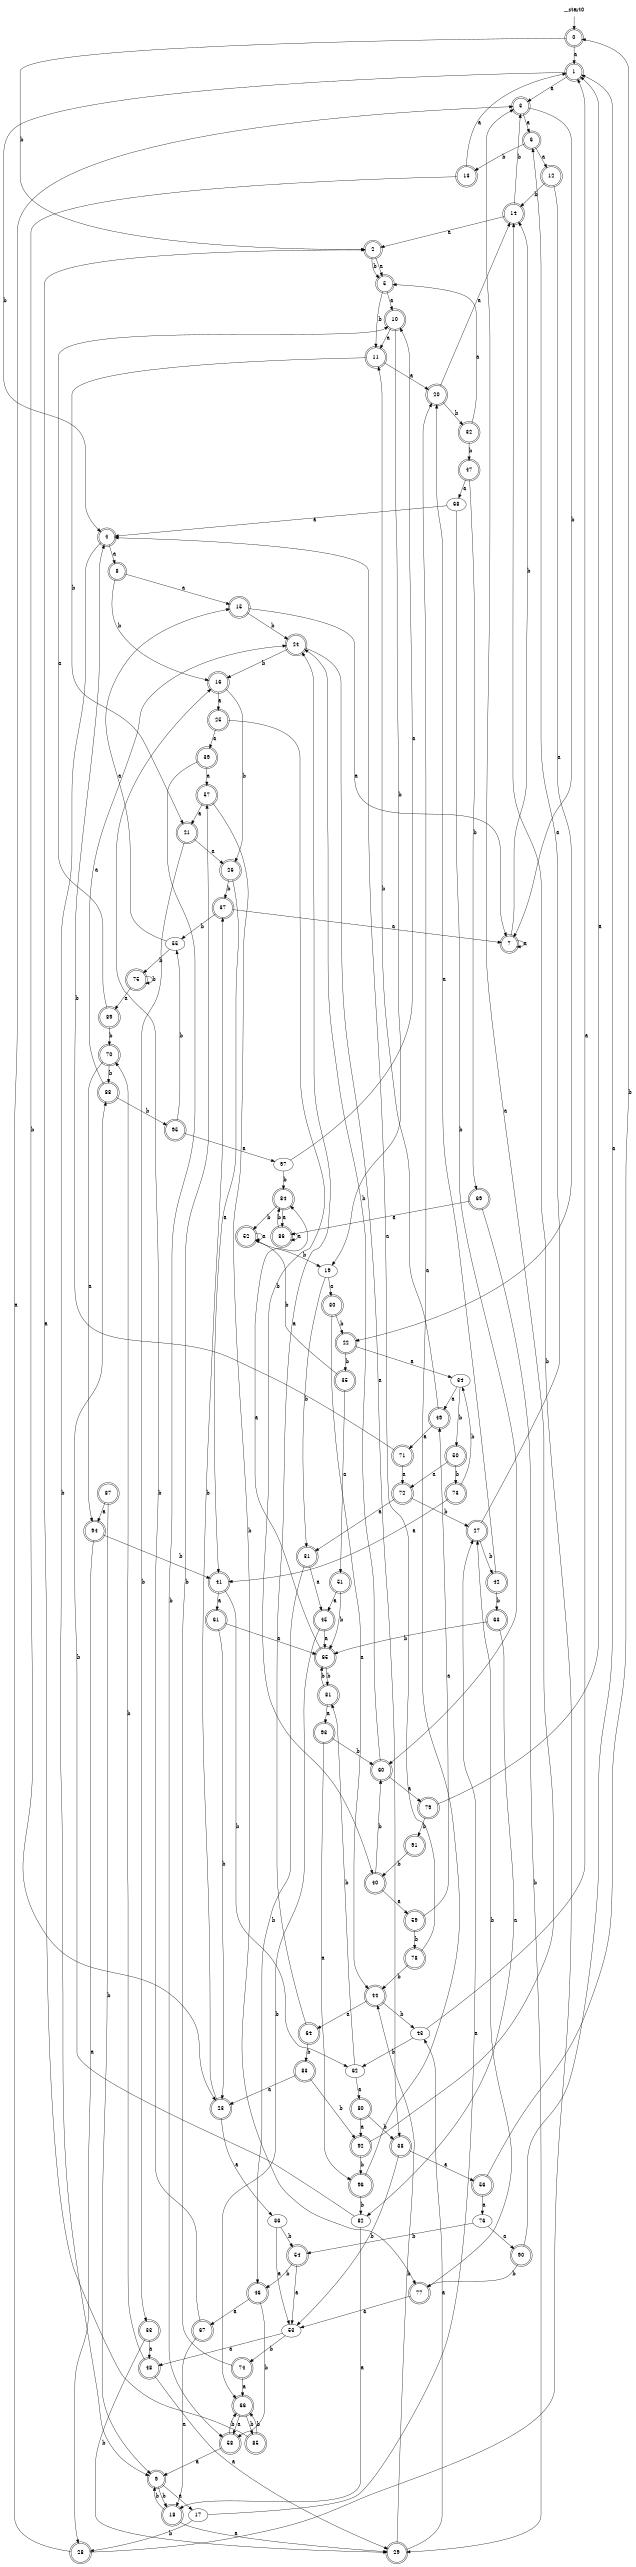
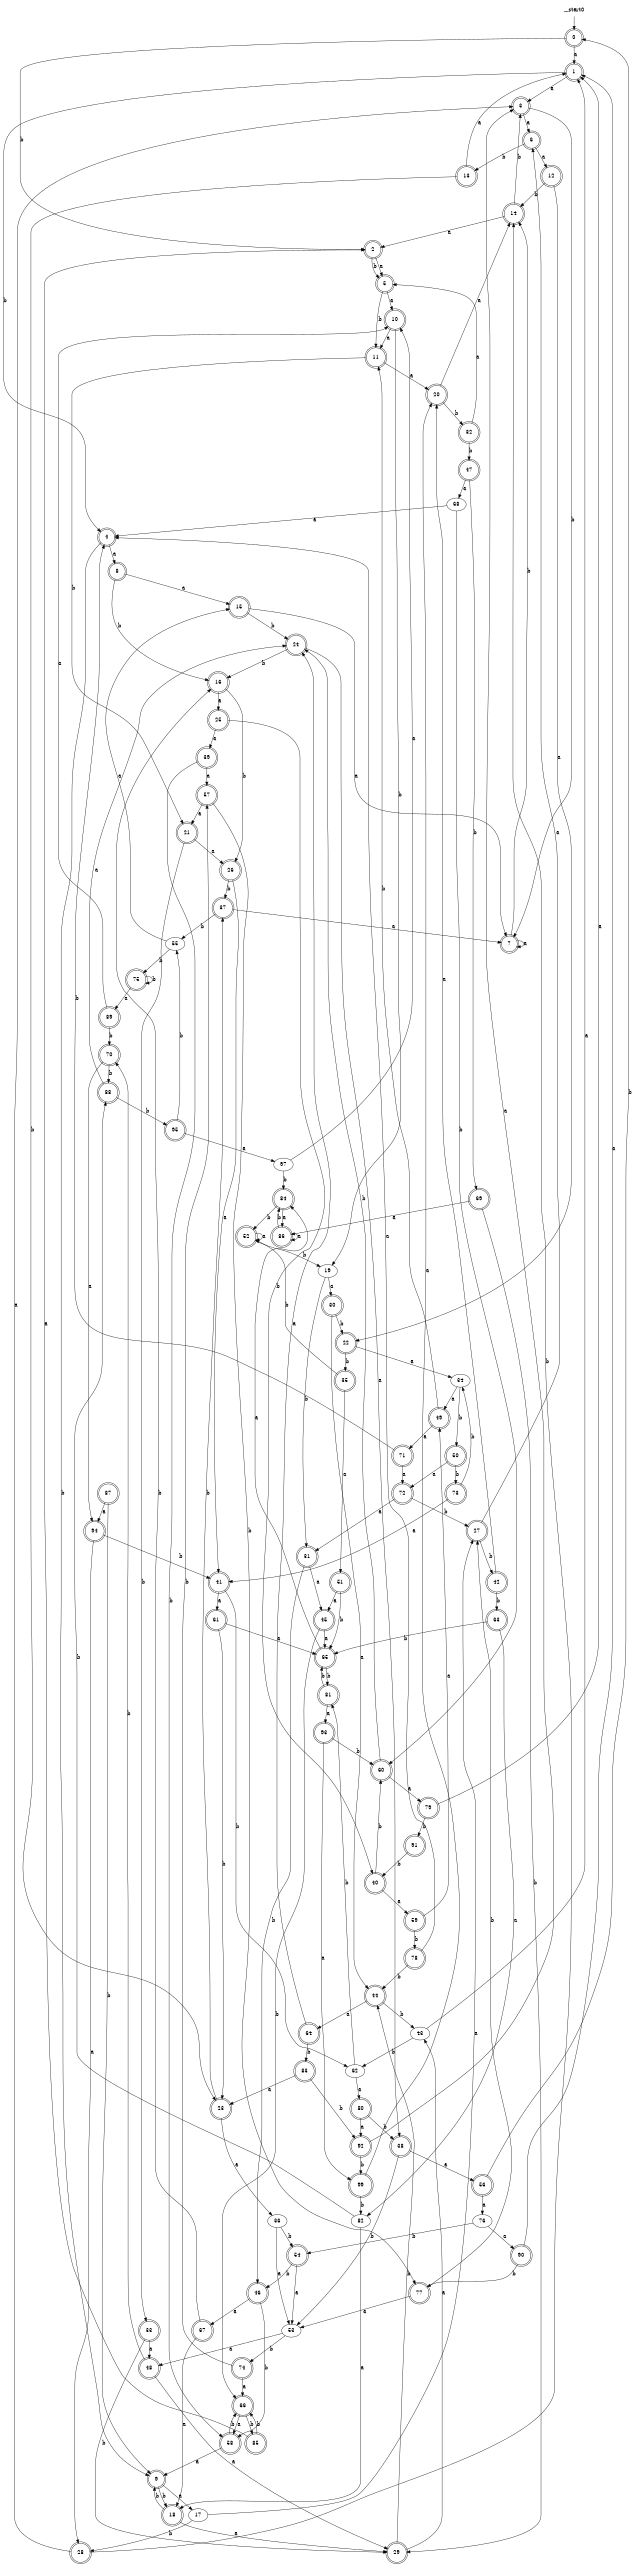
  digraph {
    node [shape=doublecircle]
    __start0 [shape=none]
    0
    1
    2
    3
    4
    5
    6
    7
    8
    9
    10
    11
    12
    13
    14
    15
    16
    17 [shape=""]
    18
    19 [shape=""]
    20
    21
    22
    23
    24
    25
    26
    27
    28
    29
    30
    31
    32
    33
    34 [shape=""]
    35
    36 [shape=""]
    37
    38
    39
    40
    41
    42
    43 [shape=""]
    44
    45
    46
    47
    48
    49
    50
    51
    52
    53 [shape=""]
    54
    55 [shape=""]
    56
    57
    58
    59
    60
    61
    62 [shape=""]
    63
    64
    65
    66
    67
    68 [shape=""]
    69
    70
    71
    72
    73
    74
    75
    76 [shape=""]
    77
    78
    79
    80
    81
    82 [shape=""]
    83
    84
    85
    86
    88
    94
    89
    90
    91
    92
    93
    87
    95
-   96
+   96 [label=99]
    97 [shape=""]
    __start0 -> 0
    0 -> 1 [label=a]
    0 -> 2 [label=b]
    1 -> 3 [label=a]
    1 -> 4 [label=b]
    2 -> 5 [label=a]
    2 -> 5 [label=b]
    3 -> 6 [label=a]
    3 -> 7 [label=b]
    4 -> 8 [label=a]
    4 -> 9 [label=b]
    5 -> 10 [label=a]
    5 -> 11 [label=b]
    6 -> 12 [label=a]
    6 -> 13 [label=b]
    7 -> 7 [label=a]
    7 -> 14 [label=b]
    8 -> 15 [label=a]
    8 -> 16 [label=b]
    9 -> 17 [label=a]
    9 -> 18 [label=b]
    10 -> 11 [label=a]
    10 -> 19 [label=b]
    11 -> 20 [label=a]
    11 -> 21 [label=b]
    12 -> 14 [label=b]
    12 -> 22 [label=a]
    13 -> 1 [label=a]
    13 -> 23 [label=b]
    14 -> 2 [label=a]
    14 -> 3 [label=b]
    15 -> 7 [label=a]
    15 -> 24 [label=b]
    16 -> 25 [label=a]
    16 -> 26 [label=b]
    17 -> 27 [label=a]
    17 -> 28 [label=b]
    18 -> 9 [label=b]
    18 -> 29 [label=a]
    19 -> 30 [label=a]
    19 -> 31 [label=b]
    20 -> 14 [label=a]
    20 -> 32 [label=b]
    21 -> 26 [label=a]
    21 -> 33 [label=b]
    22 -> 34 [label=a]
    22 -> 35 [label=b]
    23 -> 36 [label=a]
    23 -> 37 [label=b]
    24 -> 16 [label=b]
    24 -> 38 [label=a]
    25 -> 39 [label=a]
    25 -> 40 [label=b]
    26 -> 37 [label=b]
    26 -> 41 [label=a]
    27 -> 6 [label=a]
    27 -> 42 [label=b]
    28 -> 3 [label=a]
    28 -> 14 [label=b]
    29 -> 43 [label=a]
    29 -> 44 [label=b]
    30 -> 22 [label=b]
    30 -> 44 [label=a]
    31 -> 45 [label=a]
    31 -> 46 [label=b]
    32 -> 5 [label=a]
    32 -> 47 [label=b]
    33 -> 29 [label=b]
    33 -> 48 [label=a]
    34 -> 49 [label=a]
    34 -> 50 [label=b]
    35 -> 51 [label=a]
    35 -> 52 [label=b]
    36 -> 53 [label=a]
    36 -> 54 [label=b]
    37 -> 7 [label=a]
    37 -> 55 [label=b]
    38 -> 53 [label=b]
    38 -> 56 [label=a]
    39 -> 57 [label=a]
    39 -> 58 [label=b]
    40 -> 59 [label=a]
    40 -> 60 [label=b]
    41 -> 61 [label=a]
    41 -> 62 [label=b]
    42 -> 20 [label=a]
    42 -> 63 [label=b]
    43 -> 1 [label=a]
    43 -> 62 [label=b]
    44 -> 43 [label=b]
    44 -> 64 [label=a]
    45 -> 65 [label=a]
    45 -> 66 [label=b]
    46 -> 58 [label=b]
    46 -> 67 [label=a]
    47 -> 68 [label=a]
    47 -> 69 [label=b]
    48 -> 29 [label=a]
    48 -> 70 [label=b]
    49 -> 11 [label=b]
    49 -> 71 [label=a]
    50 -> 72 [label=a]
    50 -> 73 [label=b]
    51 -> 45 [label=a]
    51 -> 65 [label=b]
    52 -> 19 [label=b]
    52 -> 52 [label=a]
    53 -> 48 [label=a]
    53 -> 74 [label=b]
    54 -> 46 [label=b]
    54 -> 53 [label=a]
    55 -> 15 [label=a]
    55 -> 75 [label=b]
    56 -> 0 [label=b]
    56 -> 76 [label=a]
    57 -> 21 [label=a]
    57 -> 77 [label=b]
    58 -> 9 [label=a]
    58 -> 66 [label=b]
    59 -> 49 [label=a]
    59 -> 78 [label=b]
    60 -> 24 [label=b]
    60 -> 79 [label=a]
    61 -> 23 [label=b]
    61 -> 65 [label=a]
    62 -> 80 [label=a]
    62 -> 81 [label=b]
    63 -> 65 [label=b]
    63 -> 82 [label=a]
    64 -> 24 [label=a]
    64 -> 83 [label=b]
    65 -> 81 [label=b]
    65 -> 84 [label=a]
    66 -> 58 [label=a]
    66 -> 85 [label=b]
    67 -> 16 [label=b]
    67 -> 18 [label=a]
    68 -> 4 [label=a]
    68 -> 60 [label=b]
    69 -> 29 [label=b]
    69 -> 86 [label=a]
    70 -> 88 [label=b]
    70 -> 94 [label=a]
    71 -> 4 [label=b]
    71 -> 72 [label=a]
    72 -> 27 [label=b]
    72 -> 31 [label=a]
    73 -> 34 [label=b]
    73 -> 41 [label=a]
    74 -> 57 [label=b]
    74 -> 66 [label=a]
    75 -> 75 [label=b]
    75 -> 89 [label=a]
    76 -> 54 [label=b]
    76 -> 90 [label=a]
    77 -> 27 [label=b]
    77 -> 53 [label=a]
    78 -> 4 [label=a]
    78 -> 44 [label=b]
    79 -> 1 [label=a]
    79 -> 91 [label=b]
    80 -> 38 [label=b]
    80 -> 92 [label=a]
    81 -> 65 [label=b]
    81 -> 93 [label=a]
    82 -> 18 [label=a]
    82 -> 88 [label=b]
    83 -> 23 [label=a]
    83 -> 92 [label=b]
    84 -> 52 [label=b]
    84 -> 86 [label=a]
    85 -> 2 [label=a]
    85 -> 66 [label=b]
    86 -> 84 [label=b]
    86 -> 86 [label=a]
    88 -> 24 [label=a]
    88 -> 95 [label=b]
    94 -> 28 [label=a]
    94 -> 41 [label=b]
    89 -> 10 [label=a]
    89 -> 70 [label=b]
    90 -> 1 [label=a]
    90 -> 77 [label=b]
    91 -> 40 [label=b]
    92 -> 3 [label=a]
    92 -> 96 [label=b]
    93 -> 60 [label=b]
    93 -> 96 [label=a]
    87 -> 9 [label=b]
    87 -> 94 [label=a]
    95 -> 55 [label=b]
    95 -> 97 [label=a]
    96 -> 20 [label=a]
    96 -> 82 [label=b]
    97 -> 10 [label=a]
    97 -> 84 [label=b]
  }
